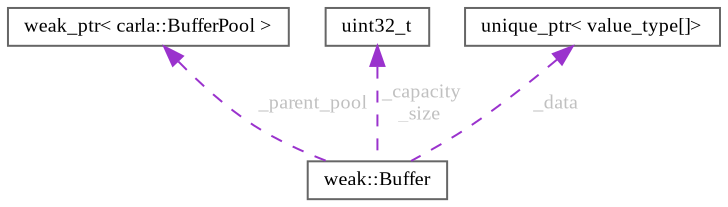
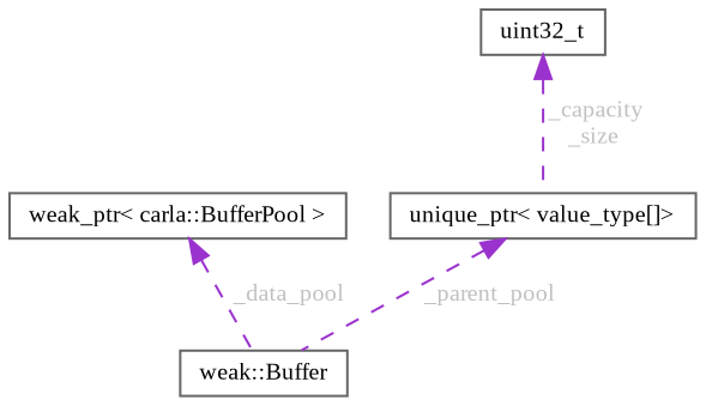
  digraph {
    fontname="Liberation Serif"
    node [color=gray40 fillcolor=white fontname="Liberation Serif" fontsize=10 shape=box style=filled]
    edge [color=darkorchid3 dir=back fontcolor=grey fontname="Liberation Serif" fontsize=10 labelfontname=Helvetica labelfontsize=10 style=dashed]
    n1 [height=0.2 label="weak::Buffer" width=0.4]
    n2 [height=0.2 label="weak_ptr\< carla::BufferPool \>" width=0.4]
    n3 [height=0.2 label=uint32_t width=0.4]
    n4 [height=0.2 label="unique_ptr\< value_type[]\>" width=0.4]
-   n2 -> n1 [label=" _parent_pool"]
-   n3 -> n1 [label=" _capacity\n_size"]
-   n4 -> n1 [label=" _data"]
+   n2 -> n1 [label=" _data_pool"]
+   n3 -> n4 [label=" _capacity\n_size"]
+   n4 -> n1 [label=" _parent_pool"]
  }
